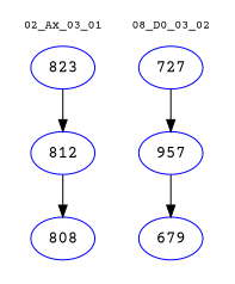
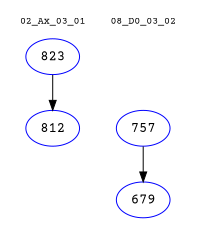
  digraph {
    fontname="Courier Prime"
    node [color=blue fontname="Courier Prime"]
    edge [color=black fontname="Courier Prime"]
    n1 [label=812]
-   n2 [label=808]
    n3 [label=823]
-   n4 [label=727]
    n5 [label=679]
-   n6 [label=957]
+   n6 [label=757]
    subgraph cluster_1 {
      color=white
      fontsize=10
      label="02_Ax_03_01"
      n1
-     n2
      n3
    }
    subgraph cluster_2 {
      color=white
      fontsize=10
      label="08_D0_03_02"
-     n4
      n5
      n6
    }
-   n1 -> n2
    n3 -> n1
-   n4 -> n6
    n6 -> n5
  }
